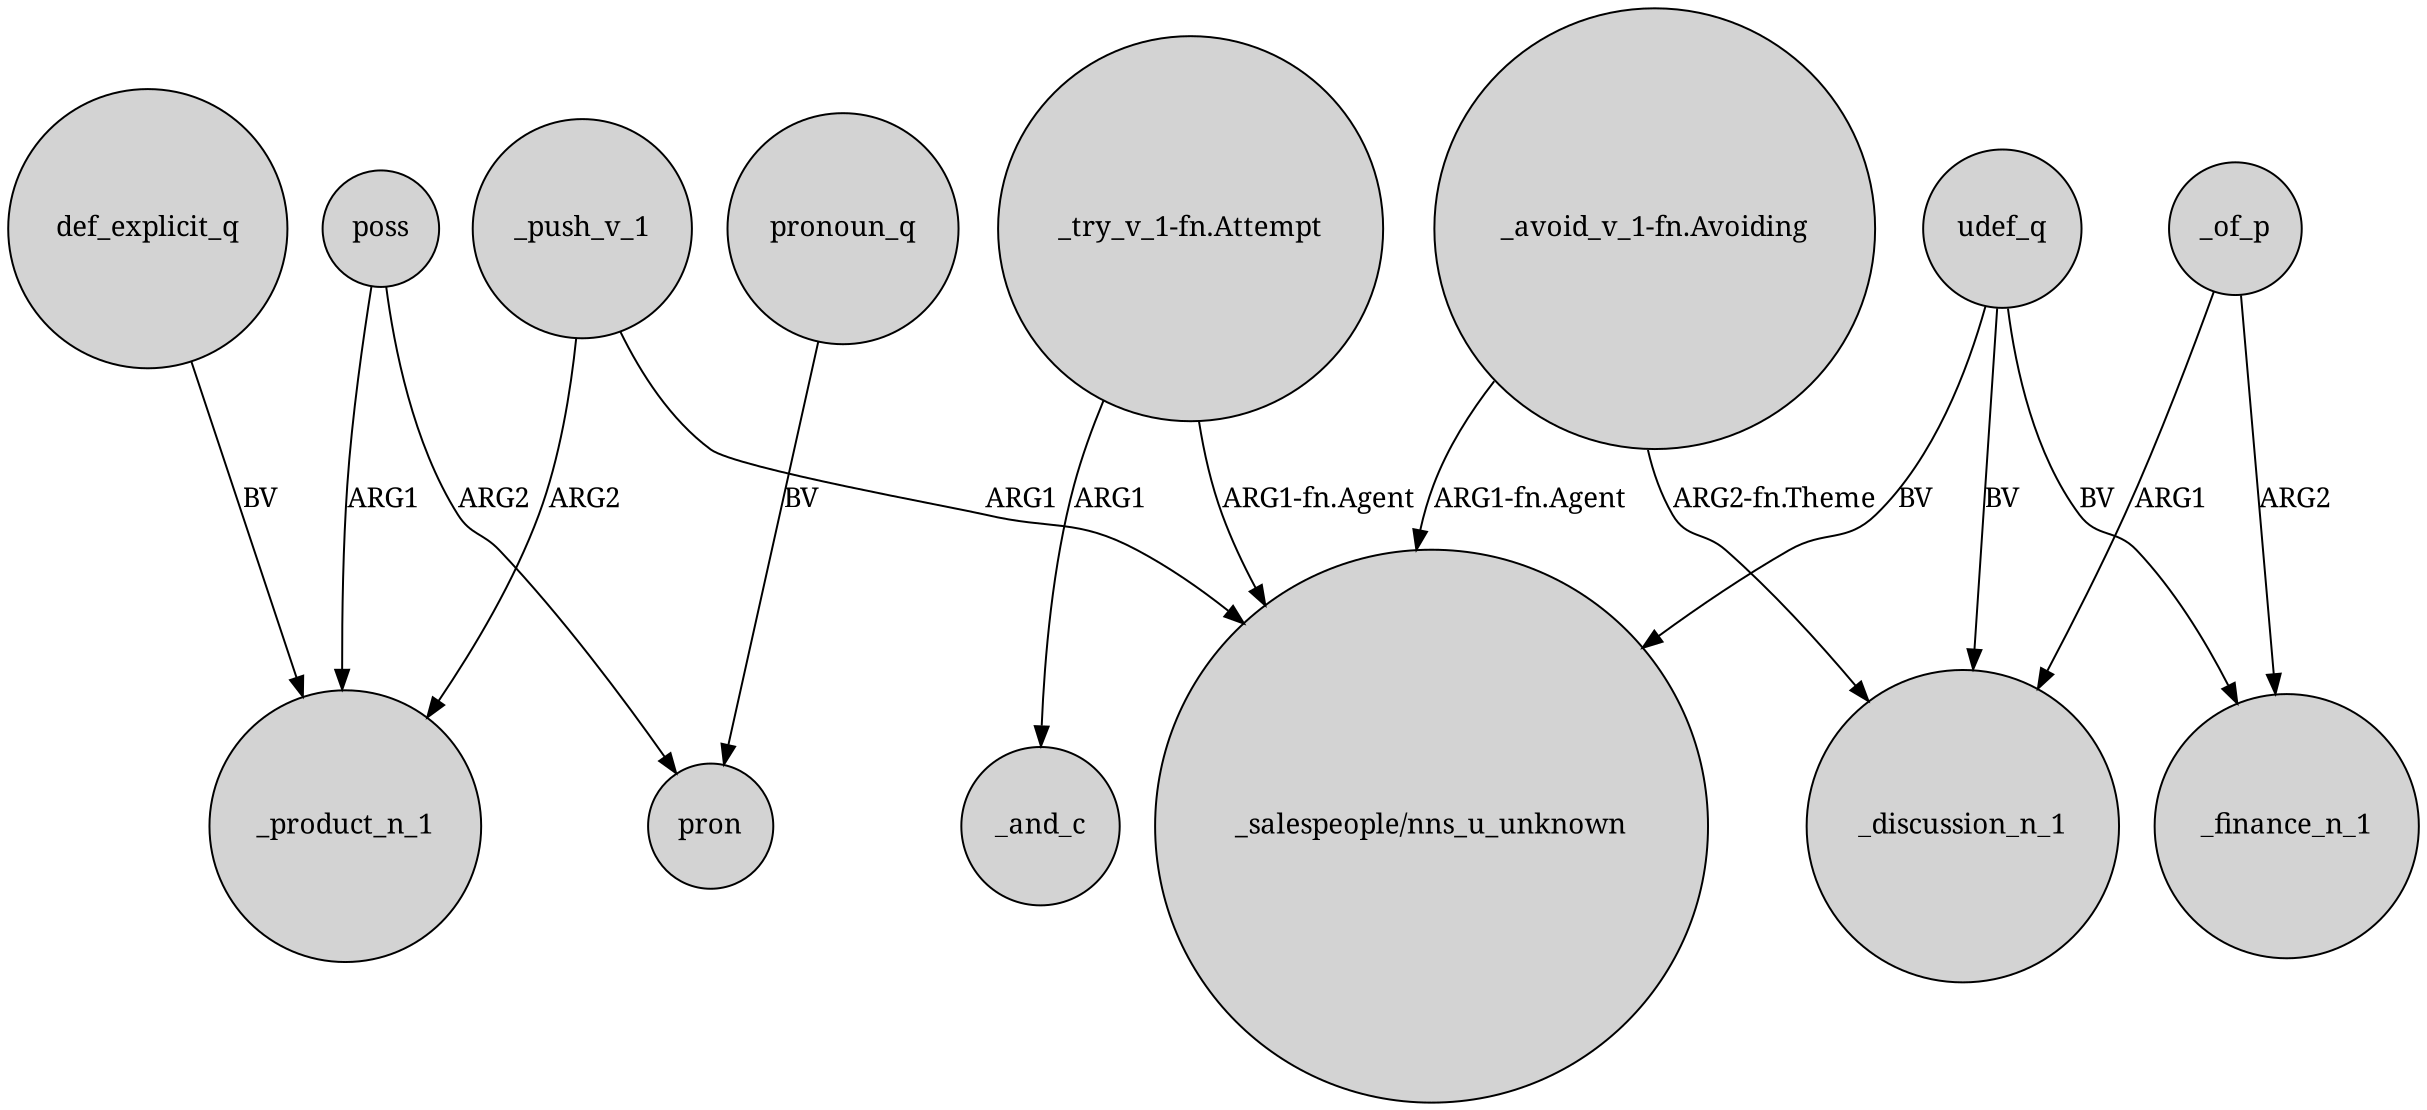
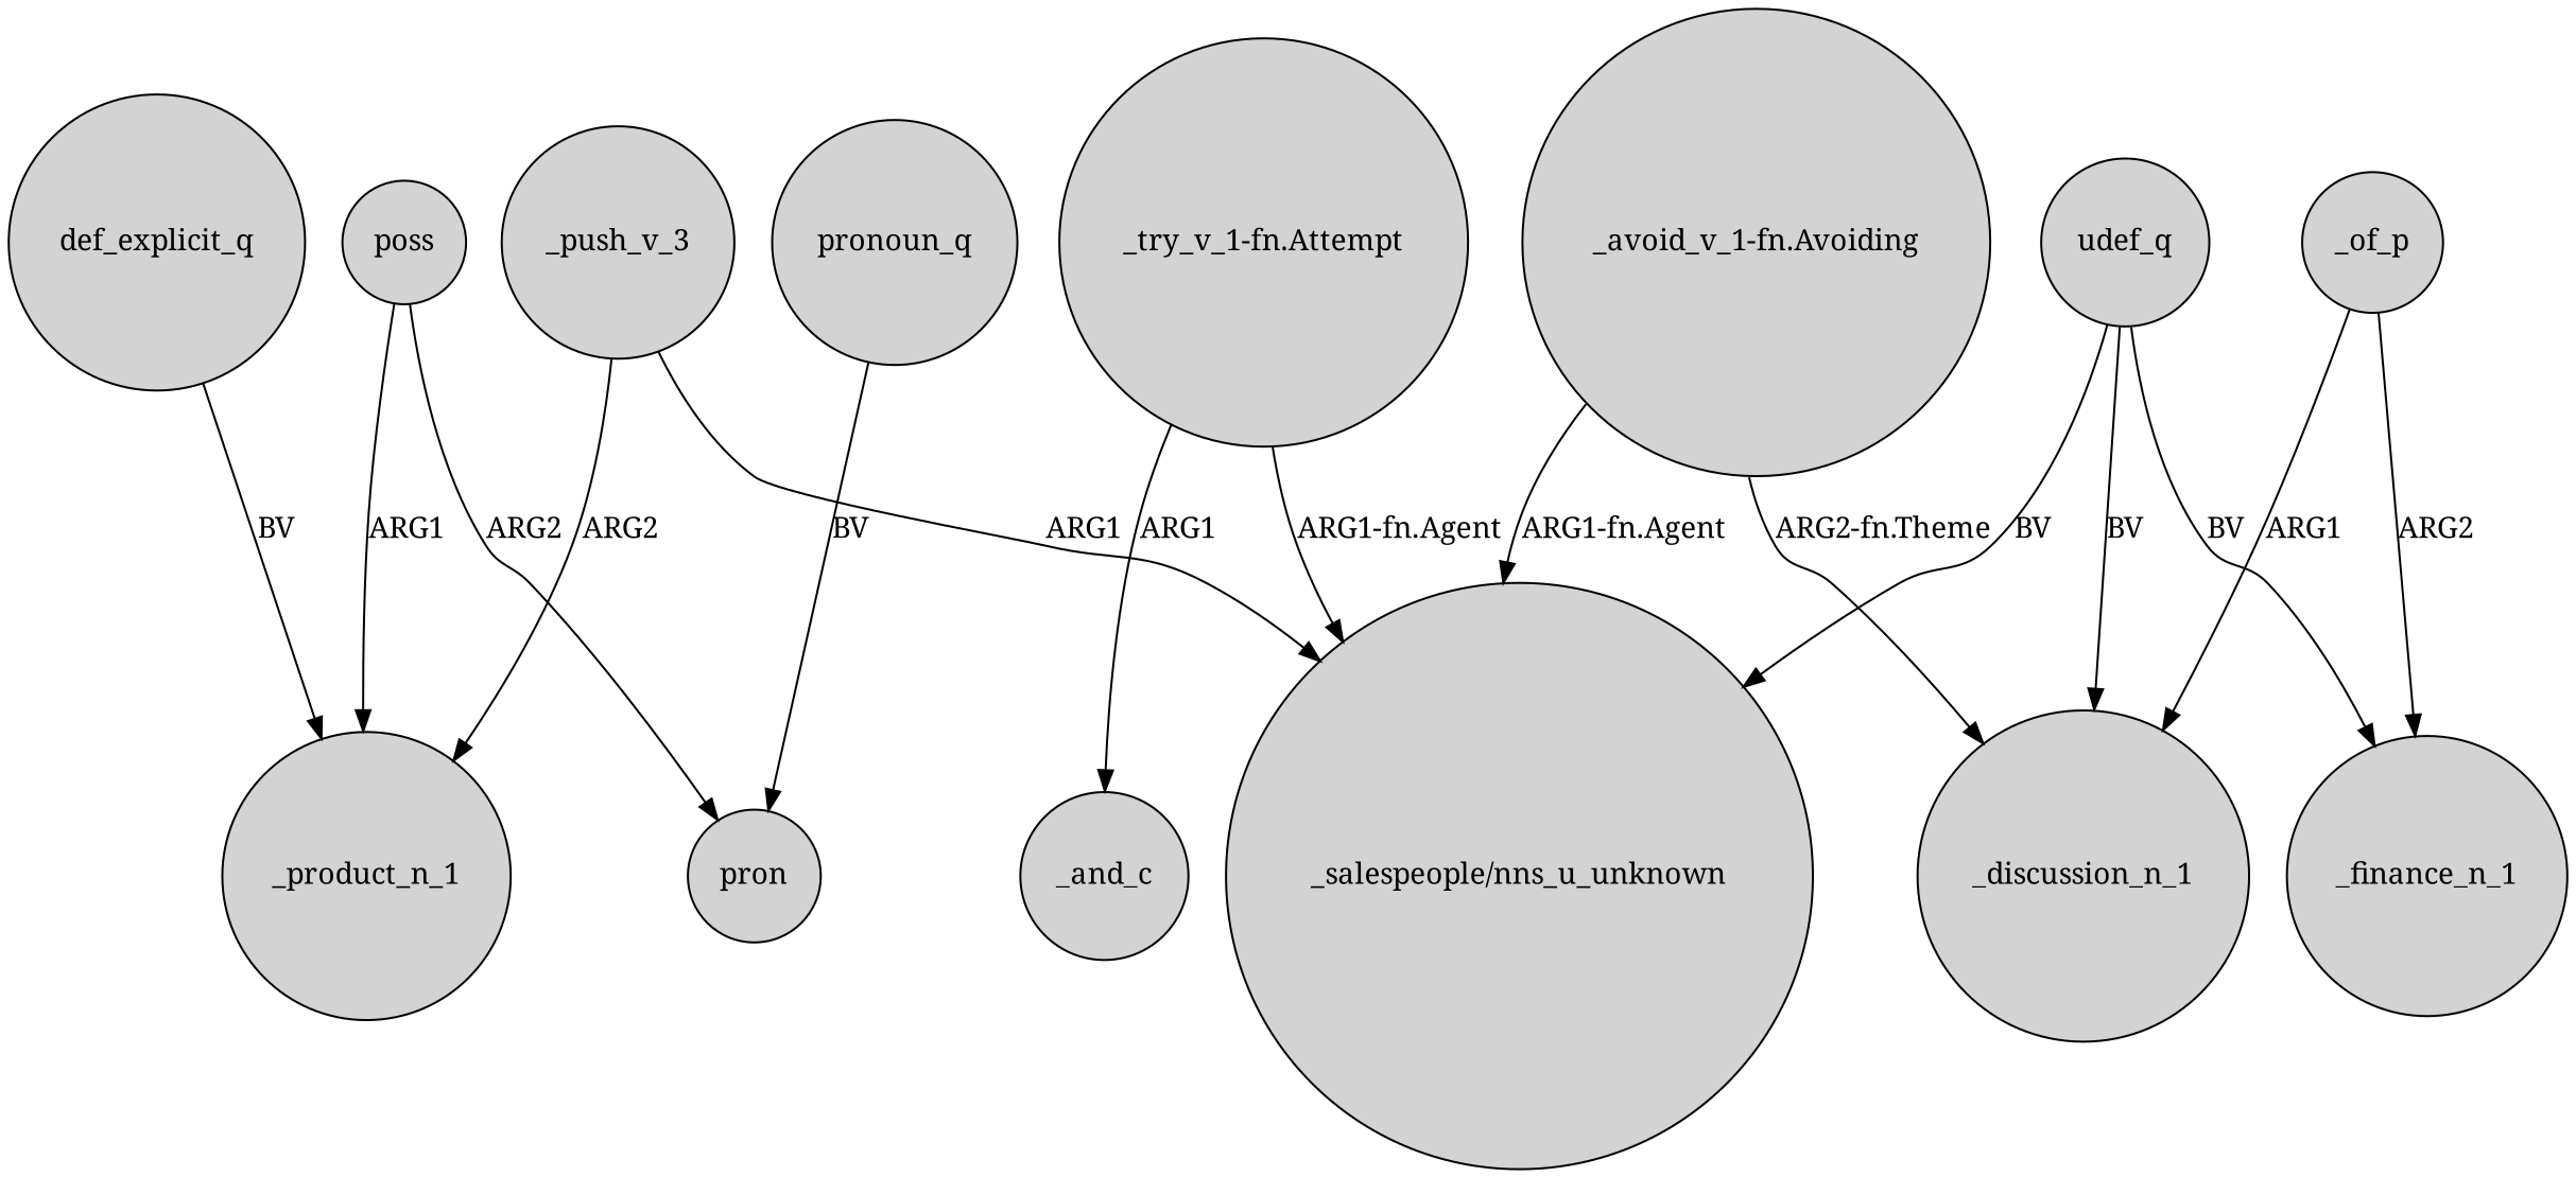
  digraph {
    fontname="Noto Serif"
    node [fontname="Noto Serif" shape=circle style=filled]
    edge [fontname="Noto Serif"]
    def_explicit_q
    _product_n_1
    "_avoid_v_1-fn.Avoiding"
    _discussion_n_1
    "_salespeople/nns_u_unknown"
-   _push_v_1
+   _push_v_1 [label=_push_v_3]
    _of_p
    _finance_n_1
    poss
    pron
    udef_q
    "_try_v_1-fn.Attempt"
    _and_c
    pronoun_q
    def_explicit_q -> _product_n_1 [label=BV]
    "_avoid_v_1-fn.Avoiding" -> _discussion_n_1 [label="ARG2-fn.Theme"]
    "_avoid_v_1-fn.Avoiding" -> "_salespeople/nns_u_unknown" [label="ARG1-fn.Agent"]
    _push_v_1 -> _product_n_1 [label=ARG2]
    _push_v_1 -> "_salespeople/nns_u_unknown" [label=ARG1]
    _of_p -> _discussion_n_1 [label=ARG1]
    _of_p -> _finance_n_1 [label=ARG2]
    poss -> _product_n_1 [label=ARG1]
    poss -> pron [label=ARG2]
    udef_q -> _discussion_n_1 [label=BV]
    udef_q -> "_salespeople/nns_u_unknown" [label=BV]
    udef_q -> _finance_n_1 [label=BV]
    "_try_v_1-fn.Attempt" -> "_salespeople/nns_u_unknown" [label="ARG1-fn.Agent"]
    "_try_v_1-fn.Attempt" -> _and_c [label=ARG1]
    pronoun_q -> pron [label=BV]
  }
